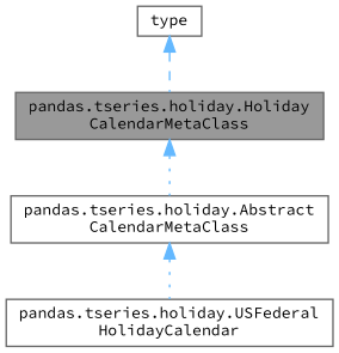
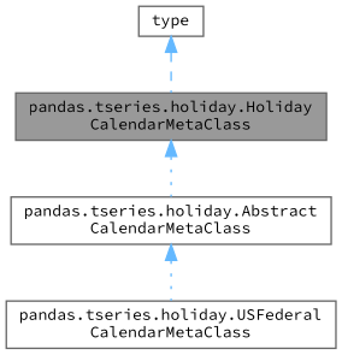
  digraph {
    fontname="Source Code Pro"
    node [color=gray40 fillcolor=white fontname="Source Code Pro" fontsize=10 shape=box style=filled]
    edge [color=steelblue1 dir=back fontname="Source Code Pro" fontsize=10 labelfontname=Helvetica labelfontsize=10 style=dotted]
    n1 [fillcolor=grey60 fontcolor=black height=0.2 label="pandas.tseries.holiday.Holiday\lCalendarMetaClass" width=0.4]
    n2 [height=0.2 label="pandas.tseries.holiday.Abstract\lCalendarMetaClass" width=0.4]
-   n3 [height=0.2 label="pandas.tseries.holiday.USFederal\lHolidayCalendar" width=0.4]
+   n3 [height=0.2 label="pandas.tseries.holiday.USFederal\lCalendarMetaClass" width=0.4]
    n4 [height=0.2 label=type width=0.4]
    n1 -> n2
    n2 -> n3
    n4 -> n1 [style=dashed]
  }
